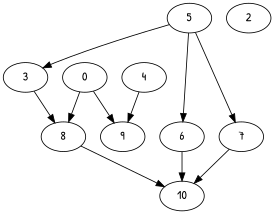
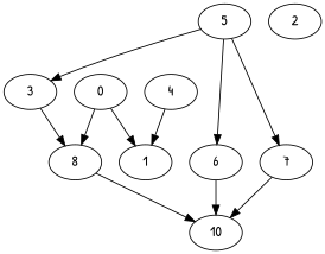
  digraph {
    fontname="Patrick Hand"
    node [alpha=0.04 fontname="Patrick Hand"]
    edge [fontname="Patrick Hand"]
    n1 [alpha=0.03 expect_size=28232704 label=0]
    8 [alpha=0.05 expect_size=32973824]
-   9 [expect_size=48953344]
+   9 [expect_size=48953344 label=1]
    10 [alpha=0.11 expect_size=49233920]
    2 [expect_size=36337664]
    3 [alpha=0.09 expect_size=11658240]
    4 [alpha=0.16 expect_size=35746816]
    5 [alpha=0.08 expect_size=51743744]
    6 [alpha=0.11 expect_size=42333184]
    7 [alpha=0.12 expect_size=21386240]
    n1 -> 8
    n1 -> 9
    8 -> 10
    3 -> 8
    4 -> 9
    5 -> 3
    5 -> 6
    5 -> 7
    6 -> 10
    7 -> 10
  }
